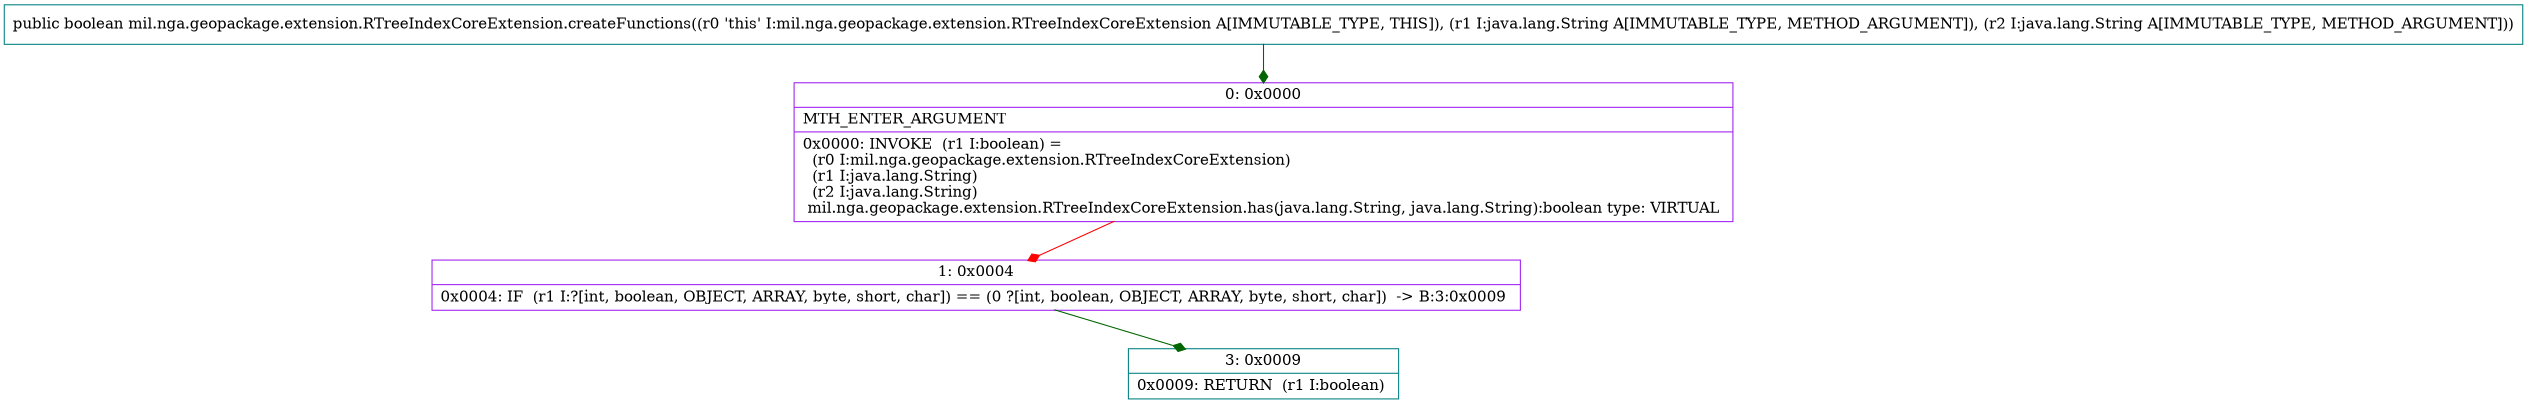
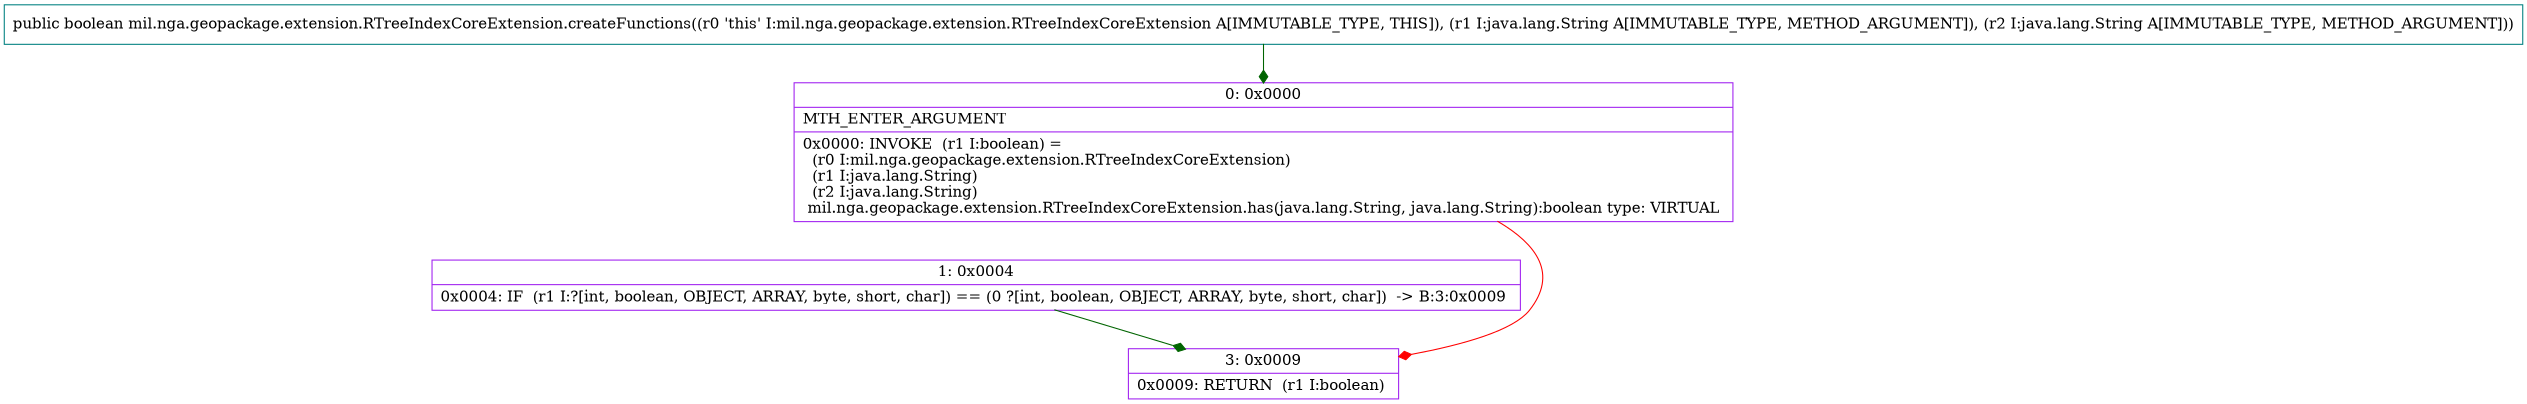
  digraph {
    node [color=purple shape=record]
    edge [arrowhead=diamond color=darkgreen]
    n1 [label="{0\:\ 0x0000|MTH_ENTER_ARGUMENT\l|0x0000: INVOKE  (r1 I:boolean) = \l  (r0 I:mil.nga.geopackage.extension.RTreeIndexCoreExtension)\l  (r1 I:java.lang.String)\l  (r2 I:java.lang.String)\l mil.nga.geopackage.extension.RTreeIndexCoreExtension.has(java.lang.String, java.lang.String):boolean type: VIRTUAL \l}"]
    n2 [label="{1\:\ 0x0004|0x0004: IF  (r1 I:?[int, boolean, OBJECT, ARRAY, byte, short, char]) == (0 ?[int, boolean, OBJECT, ARRAY, byte, short, char])  \-\> B:3:0x0009 \l}"]
-   n3 [color=teal label="{3\:\ 0x0009|0x0009: RETURN  (r1 I:boolean) \l}"]
+   n3 [label="{3\:\ 0x0009|0x0009: RETURN  (r1 I:boolean) \l}"]
    n4 [color=teal label="{public boolean mil.nga.geopackage.extension.RTreeIndexCoreExtension.createFunctions((r0 'this' I:mil.nga.geopackage.extension.RTreeIndexCoreExtension A[IMMUTABLE_TYPE, THIS]), (r1 I:java.lang.String A[IMMUTABLE_TYPE, METHOD_ARGUMENT]), (r2 I:java.lang.String A[IMMUTABLE_TYPE, METHOD_ARGUMENT])) }"]
-   n1 -> n2 [color=red]
+   n1 -> n3 [color=red]
    n2 -> n3
    n4 -> n1
  }
